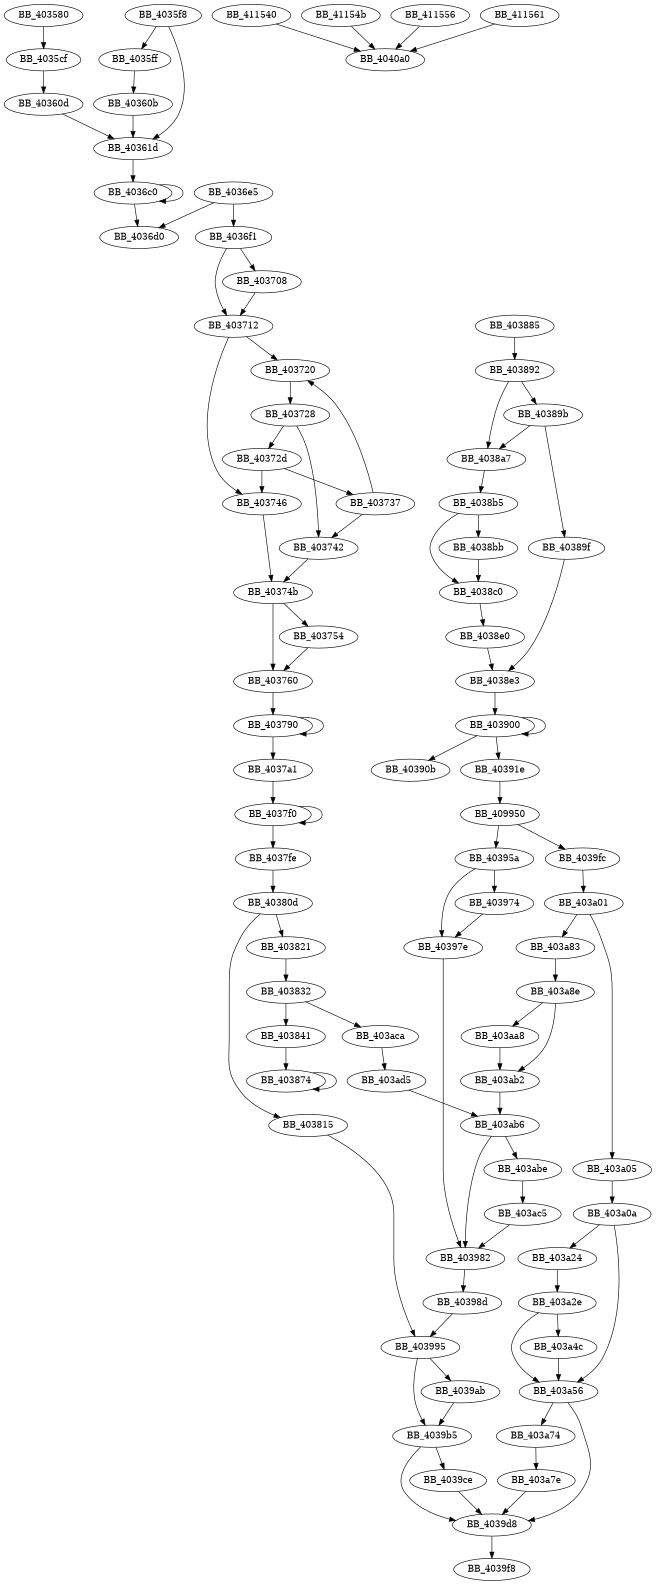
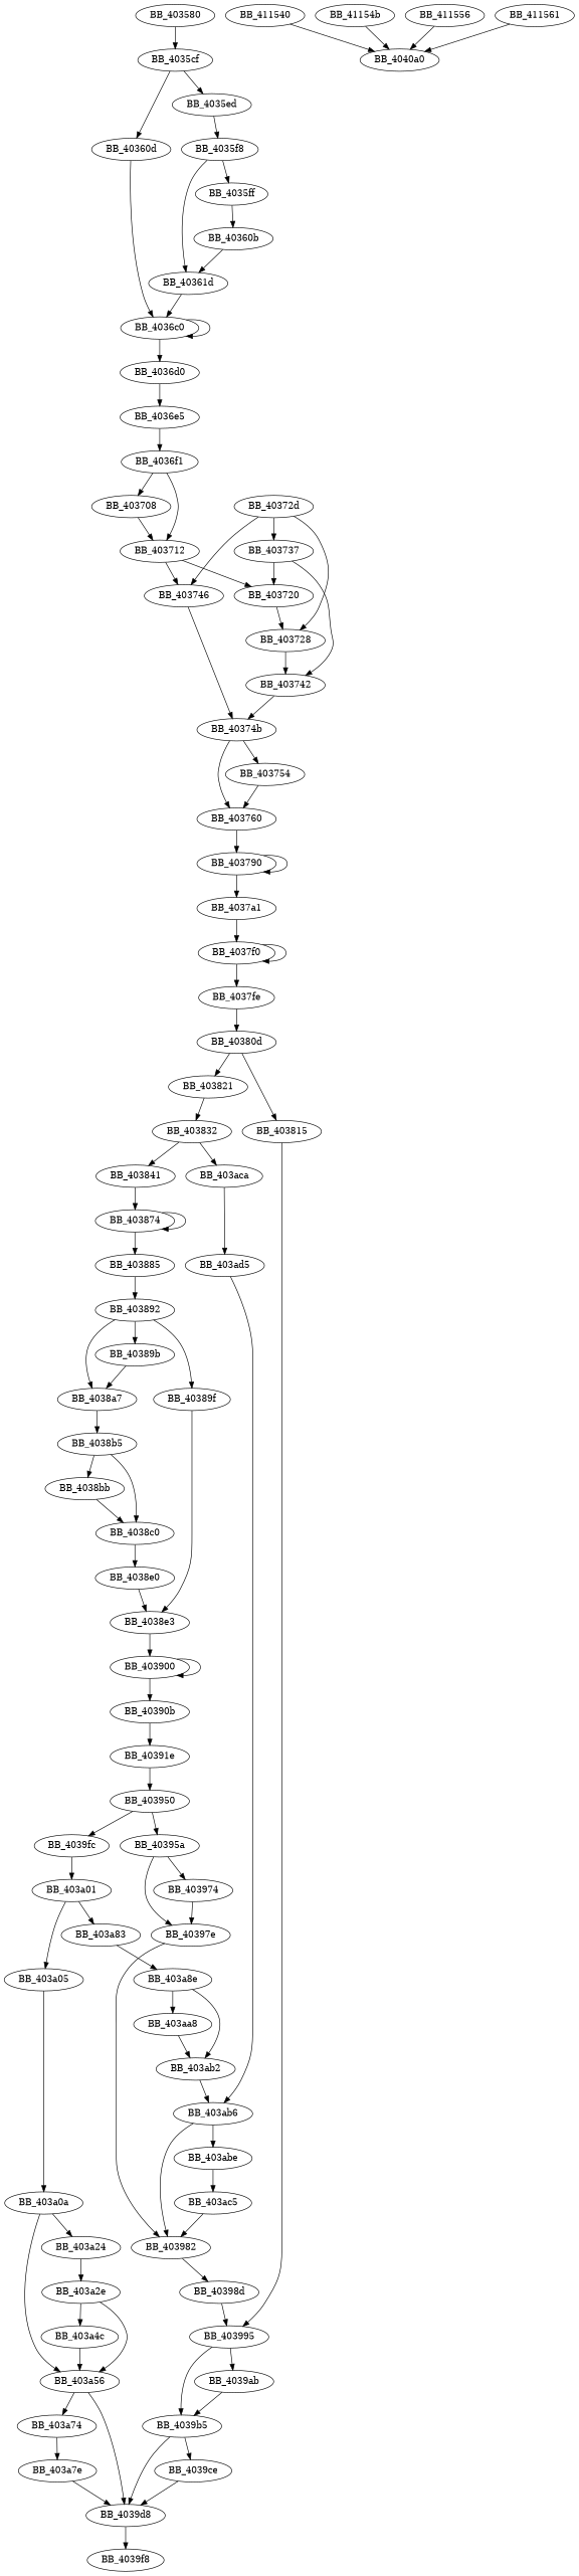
  digraph {
    BB_403580
    BB_4035cf
+   BB_4035ed
    BB_40360d
    BB_4035f8
    BB_40361d
    BB_4035ff
    BB_4036c0
    BB_40360b
    BB_4036d0
    BB_4036e5
    BB_4036f1
    BB_403708
    BB_403712
    BB_403720
    BB_403746
    BB_403728
    BB_40372d
    BB_403742
    BB_40374b
    BB_403737
    BB_403754
    BB_403760
    BB_403790
    BB_4037a1
    BB_4037f0
    BB_4037fe
    BB_40380d
    BB_403815
    BB_403821
    BB_403995
    BB_403832
    BB_4039ab
    BB_4039b5
    BB_403841
    BB_403aca
    BB_4039ce
    BB_4039d8
    BB_403874
    BB_403ad5
    BB_403885
    BB_403ab6
    BB_403892
    BB_40389b
    BB_4038a7
    BB_40389f
    BB_4038b5
    BB_4038e3
    BB_4038bb
    BB_4038c0
    BB_403900
    BB_40390b
    BB_4038e0
    BB_40391e
-   BB_403950 [label=BB_409950]
+   BB_403950
    BB_40395a
    BB_4039fc
    BB_403974
    BB_40397e
    BB_403a01
    BB_403982
    BB_403a05
    BB_403a83
    BB_40398d
    BB_4039f8
    BB_403a0a
    BB_403a8e
    BB_403a24
    BB_403a56
    BB_403aa8
    BB_403ab2
    BB_403a2e
    BB_403a4c
    BB_403a74
    BB_403a7e
    BB_403abe
    BB_403ac5
    BB_411540
    BB_4040a0
    BB_41154b
    BB_411556
    BB_411561
    BB_403580 -> BB_4035cf
+   BB_4035cf -> BB_4035ed
    BB_4035cf -> BB_40360d
-   BB_40360d -> BB_40361d
+   BB_4035ed -> BB_4035f8
+   BB_40360d -> BB_4036c0
    BB_4035f8 -> BB_40361d
    BB_4035f8 -> BB_4035ff
    BB_40361d -> BB_4036c0
    BB_4035ff -> BB_40360b
    BB_4036c0 -> BB_4036c0
    BB_4036c0 -> BB_4036d0
    BB_40360b -> BB_40361d
-   BB_4036e5 -> BB_4036d0
+   BB_4036d0 -> BB_4036e5
    BB_4036e5 -> BB_4036f1
    BB_4036f1 -> BB_403708
    BB_4036f1 -> BB_403712
    BB_403708 -> BB_403712
    BB_403712 -> BB_403720
    BB_403712 -> BB_403746
    BB_403720 -> BB_403728
    BB_403746 -> BB_40374b
-   BB_403728 -> BB_40372d
+   BB_40372d -> BB_403728
    BB_403728 -> BB_403742
    BB_40372d -> BB_403746
    BB_40372d -> BB_403737
    BB_403742 -> BB_40374b
    BB_40374b -> BB_403754
    BB_40374b -> BB_403760
    BB_403737 -> BB_403720
    BB_403737 -> BB_403742
    BB_403754 -> BB_403760
    BB_403760 -> BB_403790
    BB_403790 -> BB_403790
    BB_403790 -> BB_4037a1
    BB_4037a1 -> BB_4037f0
    BB_4037f0 -> BB_4037f0
    BB_4037f0 -> BB_4037fe
    BB_4037fe -> BB_40380d
    BB_40380d -> BB_403815
    BB_40380d -> BB_403821
    BB_403815 -> BB_403995
    BB_403821 -> BB_403832
    BB_403995 -> BB_4039ab
    BB_403995 -> BB_4039b5
    BB_403832 -> BB_403841
    BB_403832 -> BB_403aca
    BB_4039ab -> BB_4039b5
    BB_4039b5 -> BB_4039ce
    BB_4039b5 -> BB_4039d8
    BB_403841 -> BB_403874
    BB_403aca -> BB_403ad5
    BB_4039ce -> BB_4039d8
    BB_4039d8 -> BB_4039f8
    BB_403874 -> BB_403874
+   BB_403874 -> BB_403885
    BB_403ad5 -> BB_403ab6
    BB_403885 -> BB_403892
    BB_403ab6 -> BB_403982
    BB_403ab6 -> BB_403abe
    BB_403892 -> BB_40389b
    BB_403892 -> BB_4038a7
    BB_40389b -> BB_4038a7
-   BB_40389b -> BB_40389f
+   BB_403892 -> BB_40389f
    BB_4038a7 -> BB_4038b5
    BB_40389f -> BB_4038e3
    BB_4038b5 -> BB_4038bb
    BB_4038b5 -> BB_4038c0
    BB_4038e3 -> BB_403900
    BB_4038bb -> BB_4038c0
    BB_4038c0 -> BB_4038e0
    BB_403900 -> BB_403900
    BB_403900 -> BB_40390b
-   BB_403900 -> BB_40391e
+   BB_40390b -> BB_40391e
    BB_4038e0 -> BB_4038e3
    BB_40391e -> BB_403950
    BB_403950 -> BB_40395a
    BB_403950 -> BB_4039fc
    BB_40395a -> BB_403974
    BB_40395a -> BB_40397e
    BB_4039fc -> BB_403a01
    BB_403974 -> BB_40397e
    BB_40397e -> BB_403982
    BB_403a01 -> BB_403a05
    BB_403a01 -> BB_403a83
    BB_403982 -> BB_40398d
    BB_403a05 -> BB_403a0a
    BB_403a83 -> BB_403a8e
    BB_40398d -> BB_403995
    BB_403a0a -> BB_403a24
    BB_403a0a -> BB_403a56
    BB_403a8e -> BB_403aa8
    BB_403a8e -> BB_403ab2
    BB_403a24 -> BB_403a2e
    BB_403a56 -> BB_4039d8
    BB_403a56 -> BB_403a74
    BB_403aa8 -> BB_403ab2
    BB_403ab2 -> BB_403ab6
    BB_403a2e -> BB_403a56
    BB_403a2e -> BB_403a4c
    BB_403a4c -> BB_403a56
    BB_403a74 -> BB_403a7e
    BB_403a7e -> BB_4039d8
    BB_403abe -> BB_403ac5
    BB_403ac5 -> BB_403982
    BB_411540 -> BB_4040a0
    BB_41154b -> BB_4040a0
    BB_411556 -> BB_4040a0
    BB_411561 -> BB_4040a0
  }
